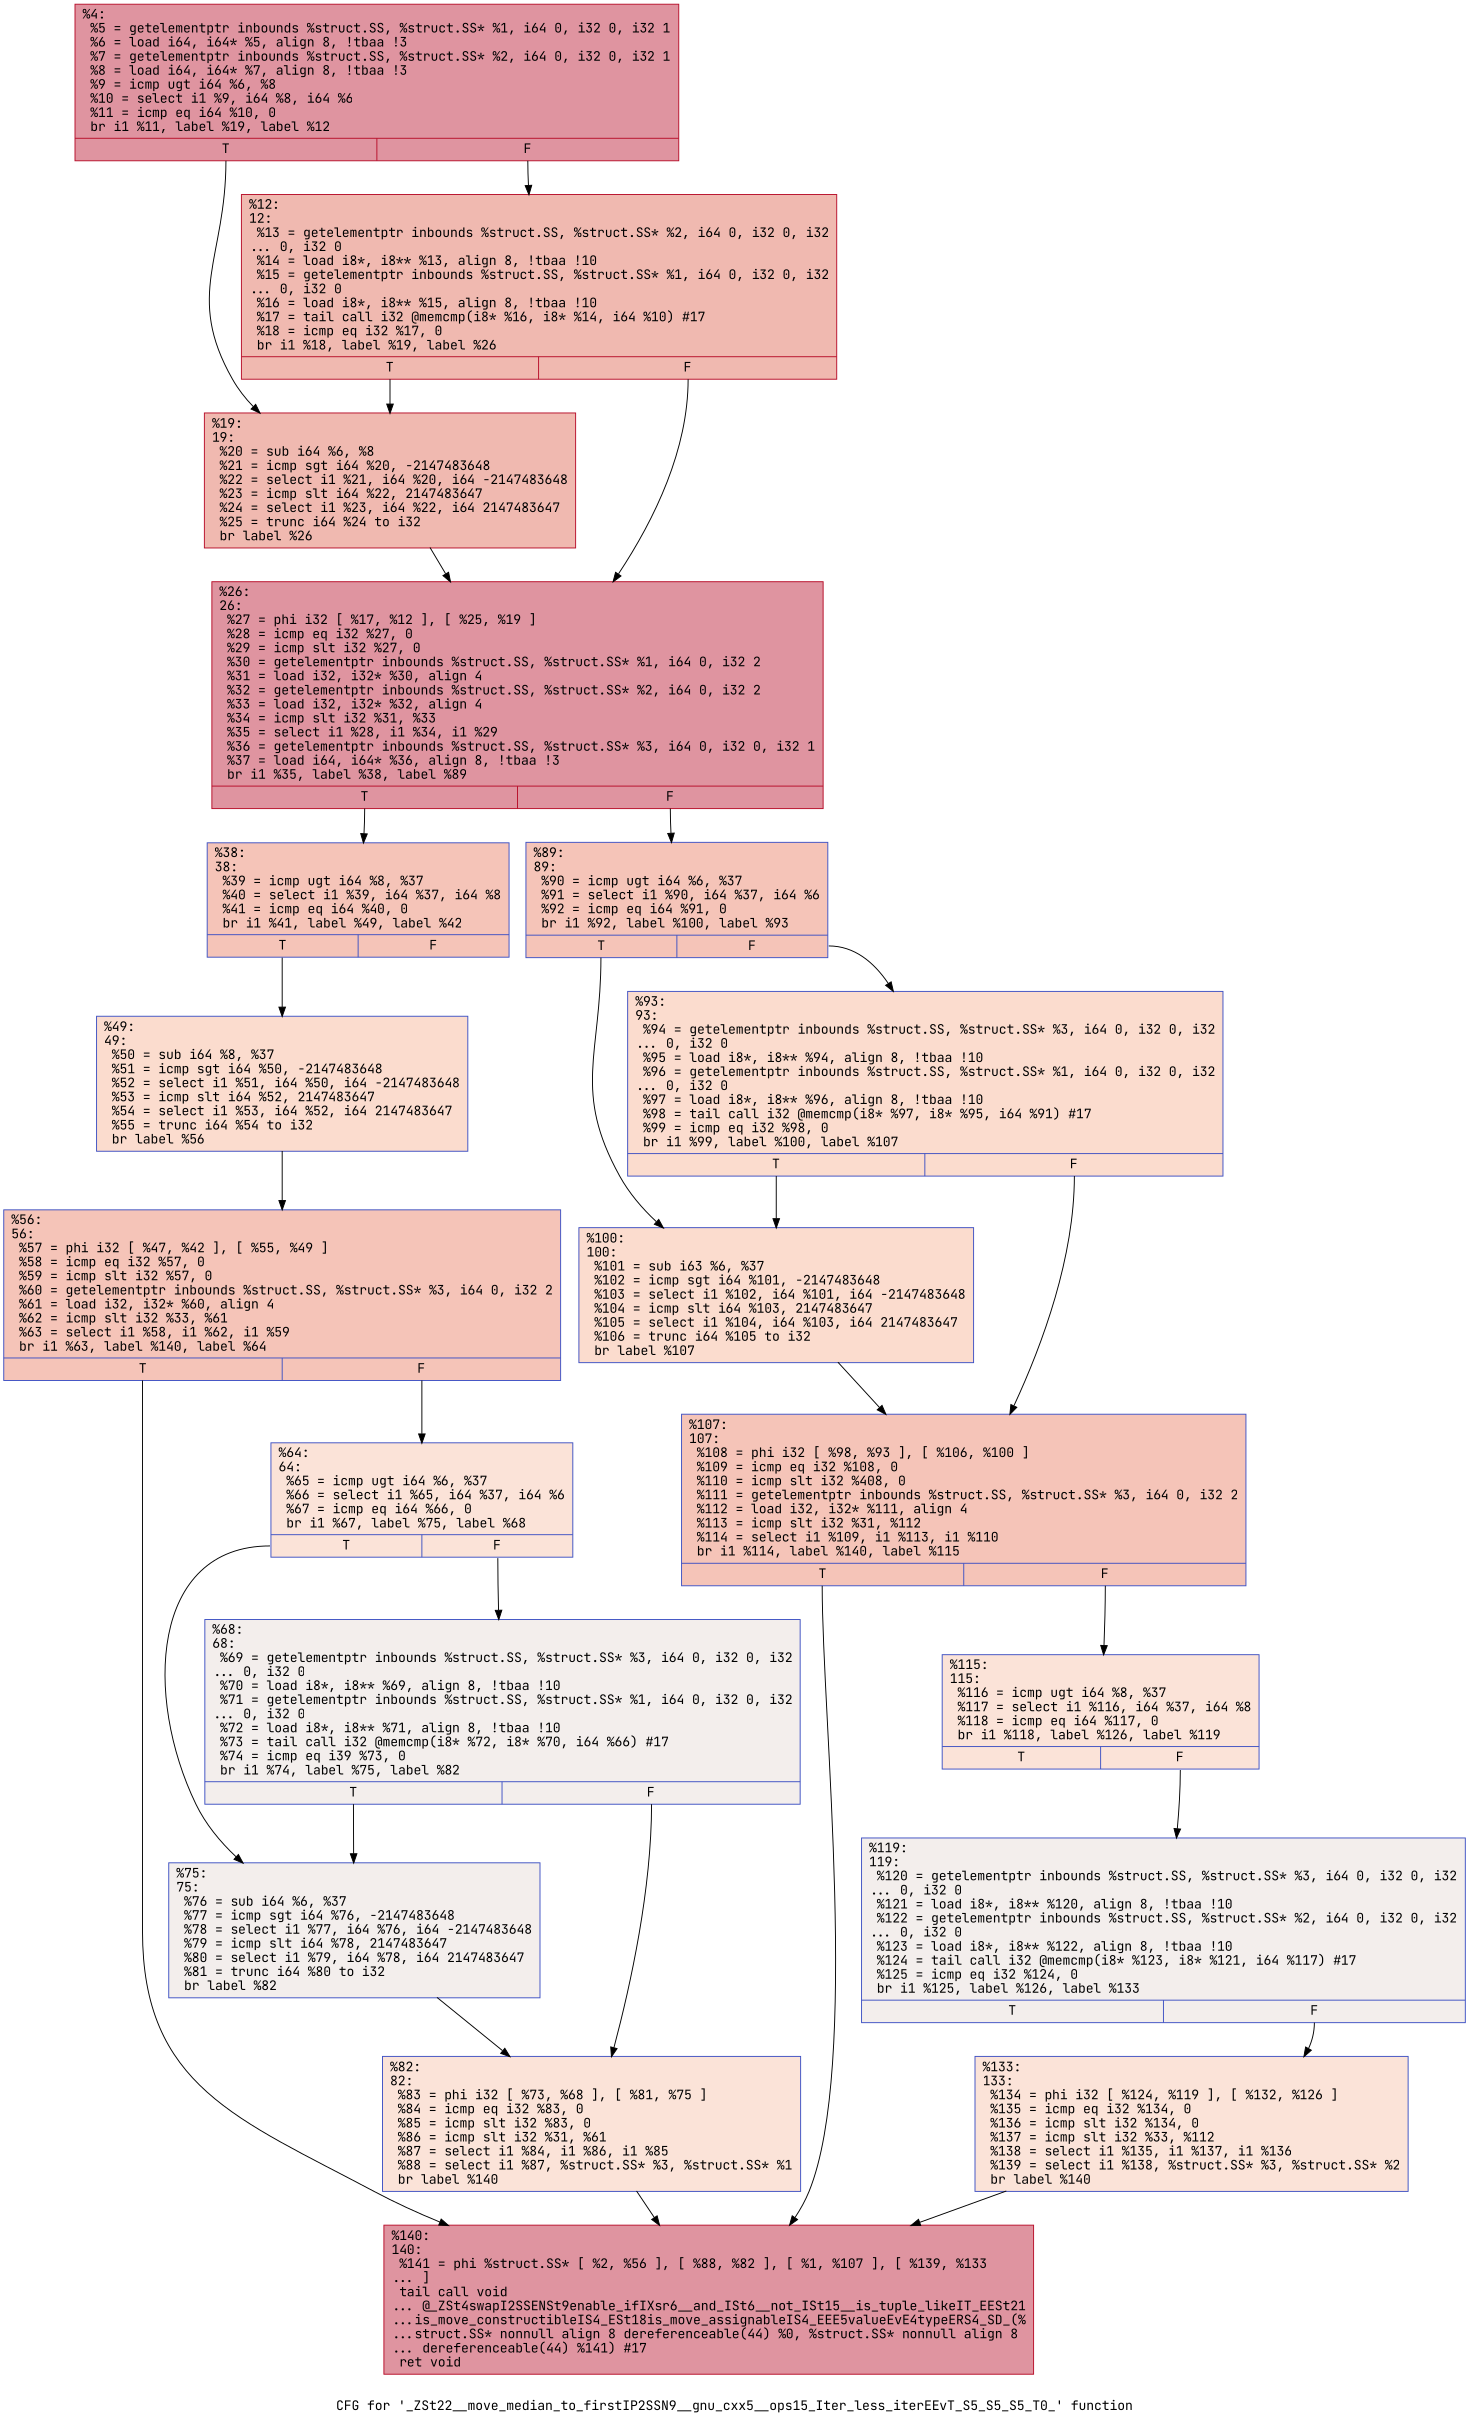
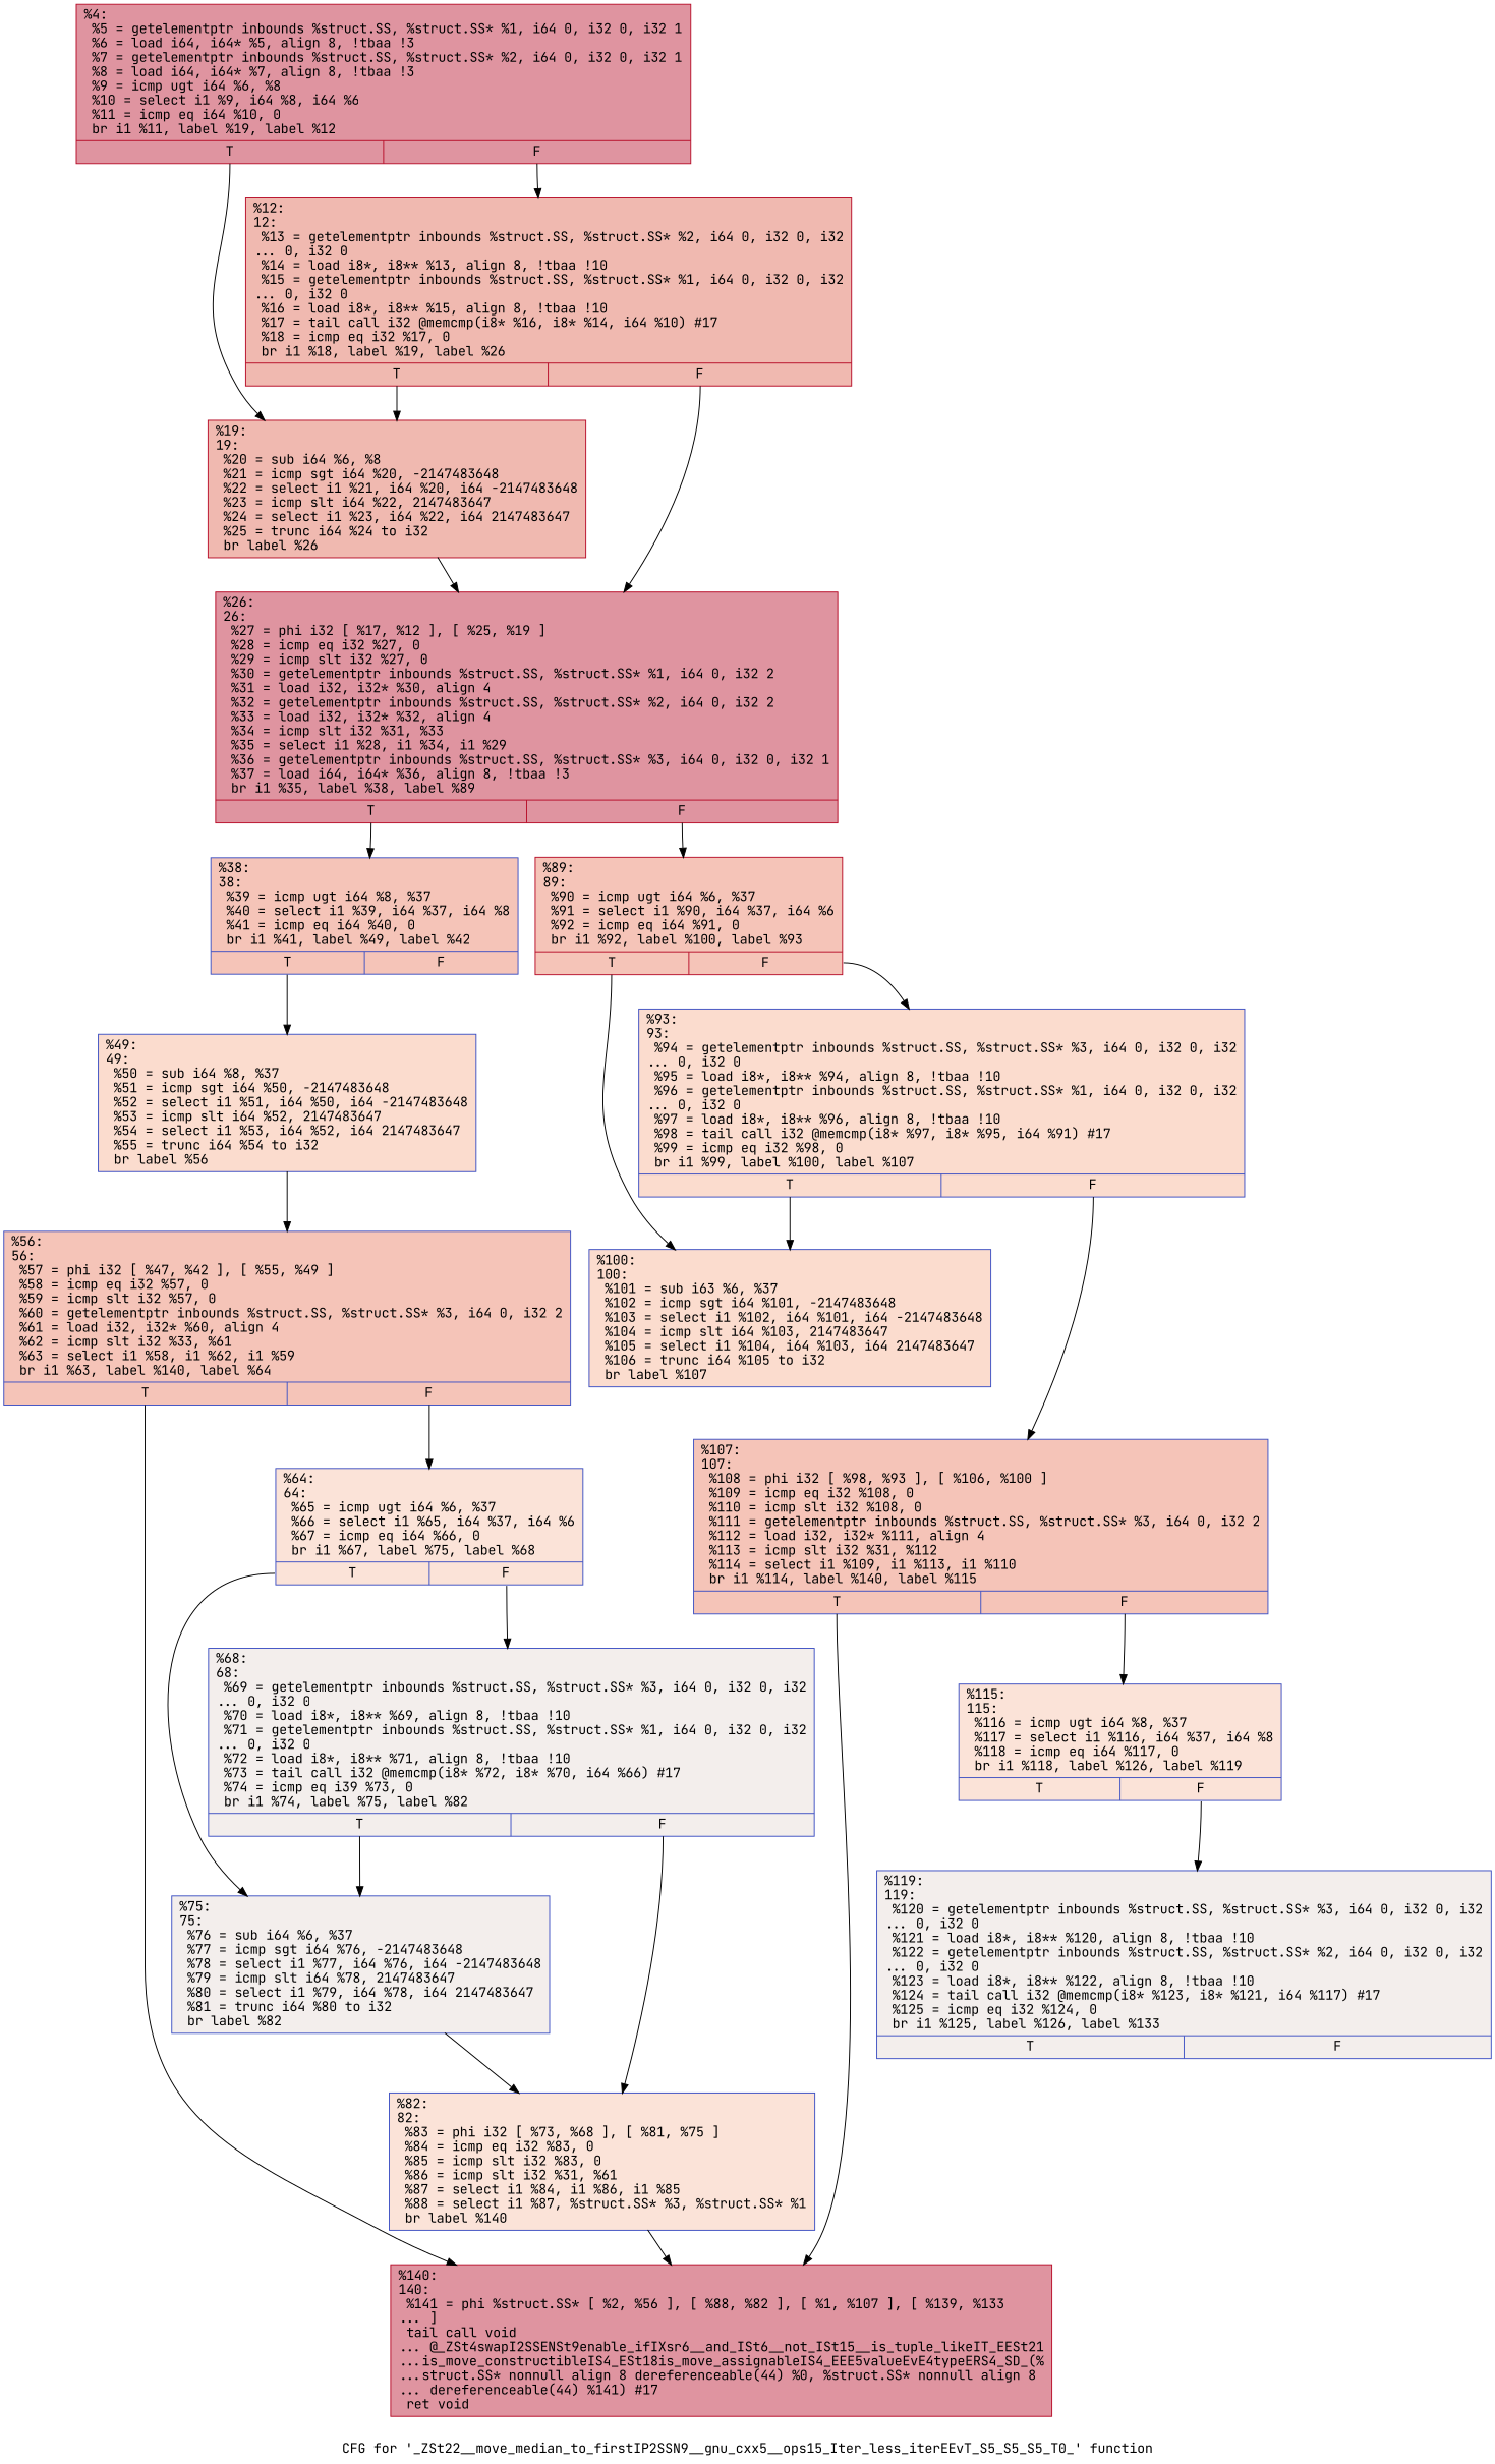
  digraph {
    fontname="JetBrains Mono"
    label="CFG for '_ZSt22__move_median_to_firstIP2SSN9__gnu_cxx5__ops15_Iter_less_iterEEvT_S5_S5_S5_T0_' function"
    node [color="#3d50c3ff" fillcolor="#e97a5f70" fontname="JetBrains Mono" shape=record style=filled]
    edge [fontname="JetBrains Mono" tailport=s0]
    n1 [color="#b70d28ff" fillcolor="#b70d2870" label="{%4:\l  %5 = getelementptr inbounds %struct.SS, %struct.SS* %1, i64 0, i32 0, i32 1\l  %6 = load i64, i64* %5, align 8, !tbaa !3\l  %7 = getelementptr inbounds %struct.SS, %struct.SS* %2, i64 0, i32 0, i32 1\l  %8 = load i64, i64* %7, align 8, !tbaa !3\l  %9 = icmp ugt i64 %6, %8\l  %10 = select i1 %9, i64 %8, i64 %6\l  %11 = icmp eq i64 %10, 0\l  br i1 %11, label %19, label %12\l|{<s0>T|<s1>F}}"]
    n2 [color="#b70d28ff" fillcolor="#de614d70" label="{%19:\l19:                                               \l  %20 = sub i64 %6, %8\l  %21 = icmp sgt i64 %20, -2147483648\l  %22 = select i1 %21, i64 %20, i64 -2147483648\l  %23 = icmp slt i64 %22, 2147483647\l  %24 = select i1 %23, i64 %22, i64 2147483647\l  %25 = trunc i64 %24 to i32\l  br label %26\l}"]
    n3 [color="#b70d28ff" fillcolor="#de614d70" label="{%12:\l12:                                               \l  %13 = getelementptr inbounds %struct.SS, %struct.SS* %2, i64 0, i32 0, i32\l... 0, i32 0\l  %14 = load i8*, i8** %13, align 8, !tbaa !10\l  %15 = getelementptr inbounds %struct.SS, %struct.SS* %1, i64 0, i32 0, i32\l... 0, i32 0\l  %16 = load i8*, i8** %15, align 8, !tbaa !10\l  %17 = tail call i32 @memcmp(i8* %16, i8* %14, i64 %10) #17\l  %18 = icmp eq i32 %17, 0\l  br i1 %18, label %19, label %26\l|{<s0>T|<s1>F}}"]
    n4 [color="#b70d28ff" fillcolor="#b70d2870" label="{%26:\l26:                                               \l  %27 = phi i32 [ %17, %12 ], [ %25, %19 ]\l  %28 = icmp eq i32 %27, 0\l  %29 = icmp slt i32 %27, 0\l  %30 = getelementptr inbounds %struct.SS, %struct.SS* %1, i64 0, i32 2\l  %31 = load i32, i32* %30, align 4\l  %32 = getelementptr inbounds %struct.SS, %struct.SS* %2, i64 0, i32 2\l  %33 = load i32, i32* %32, align 4\l  %34 = icmp slt i32 %31, %33\l  %35 = select i1 %28, i1 %34, i1 %29\l  %36 = getelementptr inbounds %struct.SS, %struct.SS* %3, i64 0, i32 0, i32 1\l  %37 = load i64, i64* %36, align 8, !tbaa !3\l  br i1 %35, label %38, label %89\l|{<s0>T|<s1>F}}"]
    n5 [label="{%38:\l38:                                               \l  %39 = icmp ugt i64 %8, %37\l  %40 = select i1 %39, i64 %37, i64 %8\l  %41 = icmp eq i64 %40, 0\l  br i1 %41, label %49, label %42\l|{<s0>T|<s1>F}}"]
-   n6 [label="{%89:\l89:                                               \l  %90 = icmp ugt i64 %6, %37\l  %91 = select i1 %90, i64 %37, i64 %6\l  %92 = icmp eq i64 %91, 0\l  br i1 %92, label %100, label %93\l|{<s0>T|<s1>F}}"]
+   n6 [color="#b70d28ff" label="{%89:\l89:                                               \l  %90 = icmp ugt i64 %6, %37\l  %91 = select i1 %90, i64 %37, i64 %6\l  %92 = icmp eq i64 %91, 0\l  br i1 %92, label %100, label %93\l|{<s0>T|<s1>F}}"]
    n7 [fillcolor="#f7af9170" label="{%49:\l49:                                               \l  %50 = sub i64 %8, %37\l  %51 = icmp sgt i64 %50, -2147483648\l  %52 = select i1 %51, i64 %50, i64 -2147483648\l  %53 = icmp slt i64 %52, 2147483647\l  %54 = select i1 %53, i64 %52, i64 2147483647\l  %55 = trunc i64 %54 to i32\l  br label %56\l}"]
    n8 [fillcolor="#f7af9170" label="{%100:\l100:                                              \l  %101 = sub i63 %6, %37\l  %102 = icmp sgt i64 %101, -2147483648\l  %103 = select i1 %102, i64 %101, i64 -2147483648\l  %104 = icmp slt i64 %103, 2147483647\l  %105 = select i1 %104, i64 %103, i64 2147483647\l  %106 = trunc i64 %105 to i32\l  br label %107\l}"]
    n9 [fillcolor="#f7af9170" label="{%93:\l93:                                               \l  %94 = getelementptr inbounds %struct.SS, %struct.SS* %3, i64 0, i32 0, i32\l... 0, i32 0\l  %95 = load i8*, i8** %94, align 8, !tbaa !10\l  %96 = getelementptr inbounds %struct.SS, %struct.SS* %1, i64 0, i32 0, i32\l... 0, i32 0\l  %97 = load i8*, i8** %96, align 8, !tbaa !10\l  %98 = tail call i32 @memcmp(i8* %97, i8* %95, i64 %91) #17\l  %99 = icmp eq i32 %98, 0\l  br i1 %99, label %100, label %107\l|{<s0>T|<s1>F}}"]
    n10 [label="{%56:\l56:                                               \l  %57 = phi i32 [ %47, %42 ], [ %55, %49 ]\l  %58 = icmp eq i32 %57, 0\l  %59 = icmp slt i32 %57, 0\l  %60 = getelementptr inbounds %struct.SS, %struct.SS* %3, i64 0, i32 2\l  %61 = load i32, i32* %60, align 4\l  %62 = icmp slt i32 %33, %61\l  %63 = select i1 %58, i1 %62, i1 %59\l  br i1 %63, label %140, label %64\l|{<s0>T|<s1>F}}"]
-   n11 [label="{%107:\l107:                                              \l  %108 = phi i32 [ %98, %93 ], [ %106, %100 ]\l  %109 = icmp eq i32 %108, 0\l  %110 = icmp slt i32 %408, 0\l  %111 = getelementptr inbounds %struct.SS, %struct.SS* %3, i64 0, i32 2\l  %112 = load i32, i32* %111, align 4\l  %113 = icmp slt i32 %31, %112\l  %114 = select i1 %109, i1 %113, i1 %110\l  br i1 %114, label %140, label %115\l|{<s0>T|<s1>F}}"]
+   n11 [label="{%107:\l107:                                              \l  %108 = phi i32 [ %98, %93 ], [ %106, %100 ]\l  %109 = icmp eq i32 %108, 0\l  %110 = icmp slt i32 %108, 0\l  %111 = getelementptr inbounds %struct.SS, %struct.SS* %3, i64 0, i32 2\l  %112 = load i32, i32* %111, align 4\l  %113 = icmp slt i32 %31, %112\l  %114 = select i1 %109, i1 %113, i1 %110\l  br i1 %114, label %140, label %115\l|{<s0>T|<s1>F}}"]
    n12 [color="#b70d28ff" fillcolor="#b70d2870" label="{%140:\l140:                                              \l  %141 = phi %struct.SS* [ %2, %56 ], [ %88, %82 ], [ %1, %107 ], [ %139, %133\l... ]\l  tail call void\l... @_ZSt4swapI2SSENSt9enable_ifIXsr6__and_ISt6__not_ISt15__is_tuple_likeIT_EESt21\l...is_move_constructibleIS4_ESt18is_move_assignableIS4_EEE5valueEvE4typeERS4_SD_(%\l...struct.SS* nonnull align 8 dereferenceable(44) %0, %struct.SS* nonnull align 8\l... dereferenceable(44) %141) #17\l  ret void\l}"]
    n13 [fillcolor="#f6bfa670" label="{%64:\l64:                                               \l  %65 = icmp ugt i64 %6, %37\l  %66 = select i1 %65, i64 %37, i64 %6\l  %67 = icmp eq i64 %66, 0\l  br i1 %67, label %75, label %68\l|{<s0>T|<s1>F}}"]
    n14 [fillcolor="#e3d9d370" label="{%75:\l75:                                               \l  %76 = sub i64 %6, %37\l  %77 = icmp sgt i64 %76, -2147483648\l  %78 = select i1 %77, i64 %76, i64 -2147483648\l  %79 = icmp slt i64 %78, 2147483647\l  %80 = select i1 %79, i64 %78, i64 2147483647\l  %81 = trunc i64 %80 to i32\l  br label %82\l}"]
    n15 [fillcolor="#e3d9d370" label="{%68:\l68:                                               \l  %69 = getelementptr inbounds %struct.SS, %struct.SS* %3, i64 0, i32 0, i32\l... 0, i32 0\l  %70 = load i8*, i8** %69, align 8, !tbaa !10\l  %71 = getelementptr inbounds %struct.SS, %struct.SS* %1, i64 0, i32 0, i32\l... 0, i32 0\l  %72 = load i8*, i8** %71, align 8, !tbaa !10\l  %73 = tail call i32 @memcmp(i8* %72, i8* %70, i64 %66) #17\l  %74 = icmp eq i39 %73, 0\l  br i1 %74, label %75, label %82\l|{<s0>T|<s1>F}}"]
    n16 [fillcolor="#f6bfa670" label="{%82:\l82:                                               \l  %83 = phi i32 [ %73, %68 ], [ %81, %75 ]\l  %84 = icmp eq i32 %83, 0\l  %85 = icmp slt i32 %83, 0\l  %86 = icmp slt i32 %31, %61\l  %87 = select i1 %84, i1 %86, i1 %85\l  %88 = select i1 %87, %struct.SS* %3, %struct.SS* %1\l  br label %140\l}"]
    n17 [fillcolor="#f6bfa670" label="{%115:\l115:                                              \l  %116 = icmp ugt i64 %8, %37\l  %117 = select i1 %116, i64 %37, i64 %8\l  %118 = icmp eq i64 %117, 0\l  br i1 %118, label %126, label %119\l|{<s0>T|<s1>F}}"]
    n18 [fillcolor="#e3d9d370" label="{%119:\l119:                                              \l  %120 = getelementptr inbounds %struct.SS, %struct.SS* %3, i64 0, i32 0, i32\l... 0, i32 0\l  %121 = load i8*, i8** %120, align 8, !tbaa !10\l  %122 = getelementptr inbounds %struct.SS, %struct.SS* %2, i64 0, i32 0, i32\l... 0, i32 0\l  %123 = load i8*, i8** %122, align 8, !tbaa !10\l  %124 = tail call i32 @memcmp(i8* %123, i8* %121, i64 %117) #17\l  %125 = icmp eq i32 %124, 0\l  br i1 %125, label %126, label %133\l|{<s0>T|<s1>F}}"]
-   n19 [fillcolor="#f6bfa670" label="{%133:\l133:                                              \l  %134 = phi i32 [ %124, %119 ], [ %132, %126 ]\l  %135 = icmp eq i32 %134, 0\l  %136 = icmp slt i32 %134, 0\l  %137 = icmp slt i32 %33, %112\l  %138 = select i1 %135, i1 %137, i1 %136\l  %139 = select i1 %138, %struct.SS* %3, %struct.SS* %2\l  br label %140\l}"]
    n1 -> n2
    n1 -> n3 [tailport=s1]
    n2 -> n4
    n3 -> n2
    n3 -> n4 [tailport=s1]
    n4 -> n5
    n4 -> n6 [tailport=s1]
    n5 -> n7
    n6 -> n8
    n6 -> n9 [tailport=s1]
    n7 -> n10
-   n8 -> n11
    n9 -> n8
    n9 -> n11 [tailport=s1]
    n10 -> n12
    n10 -> n13 [tailport=s1]
    n11 -> n12
    n11 -> n17 [tailport=s1]
    n13 -> n14
    n13 -> n15 [tailport=s1]
    n14 -> n16
    n15 -> n14
    n15 -> n16 [tailport=s1]
    n16 -> n12
    n17 -> n18 [tailport=s1]
-   n18 -> n19 [tailport=s1]
-   n19 -> n12
  }
